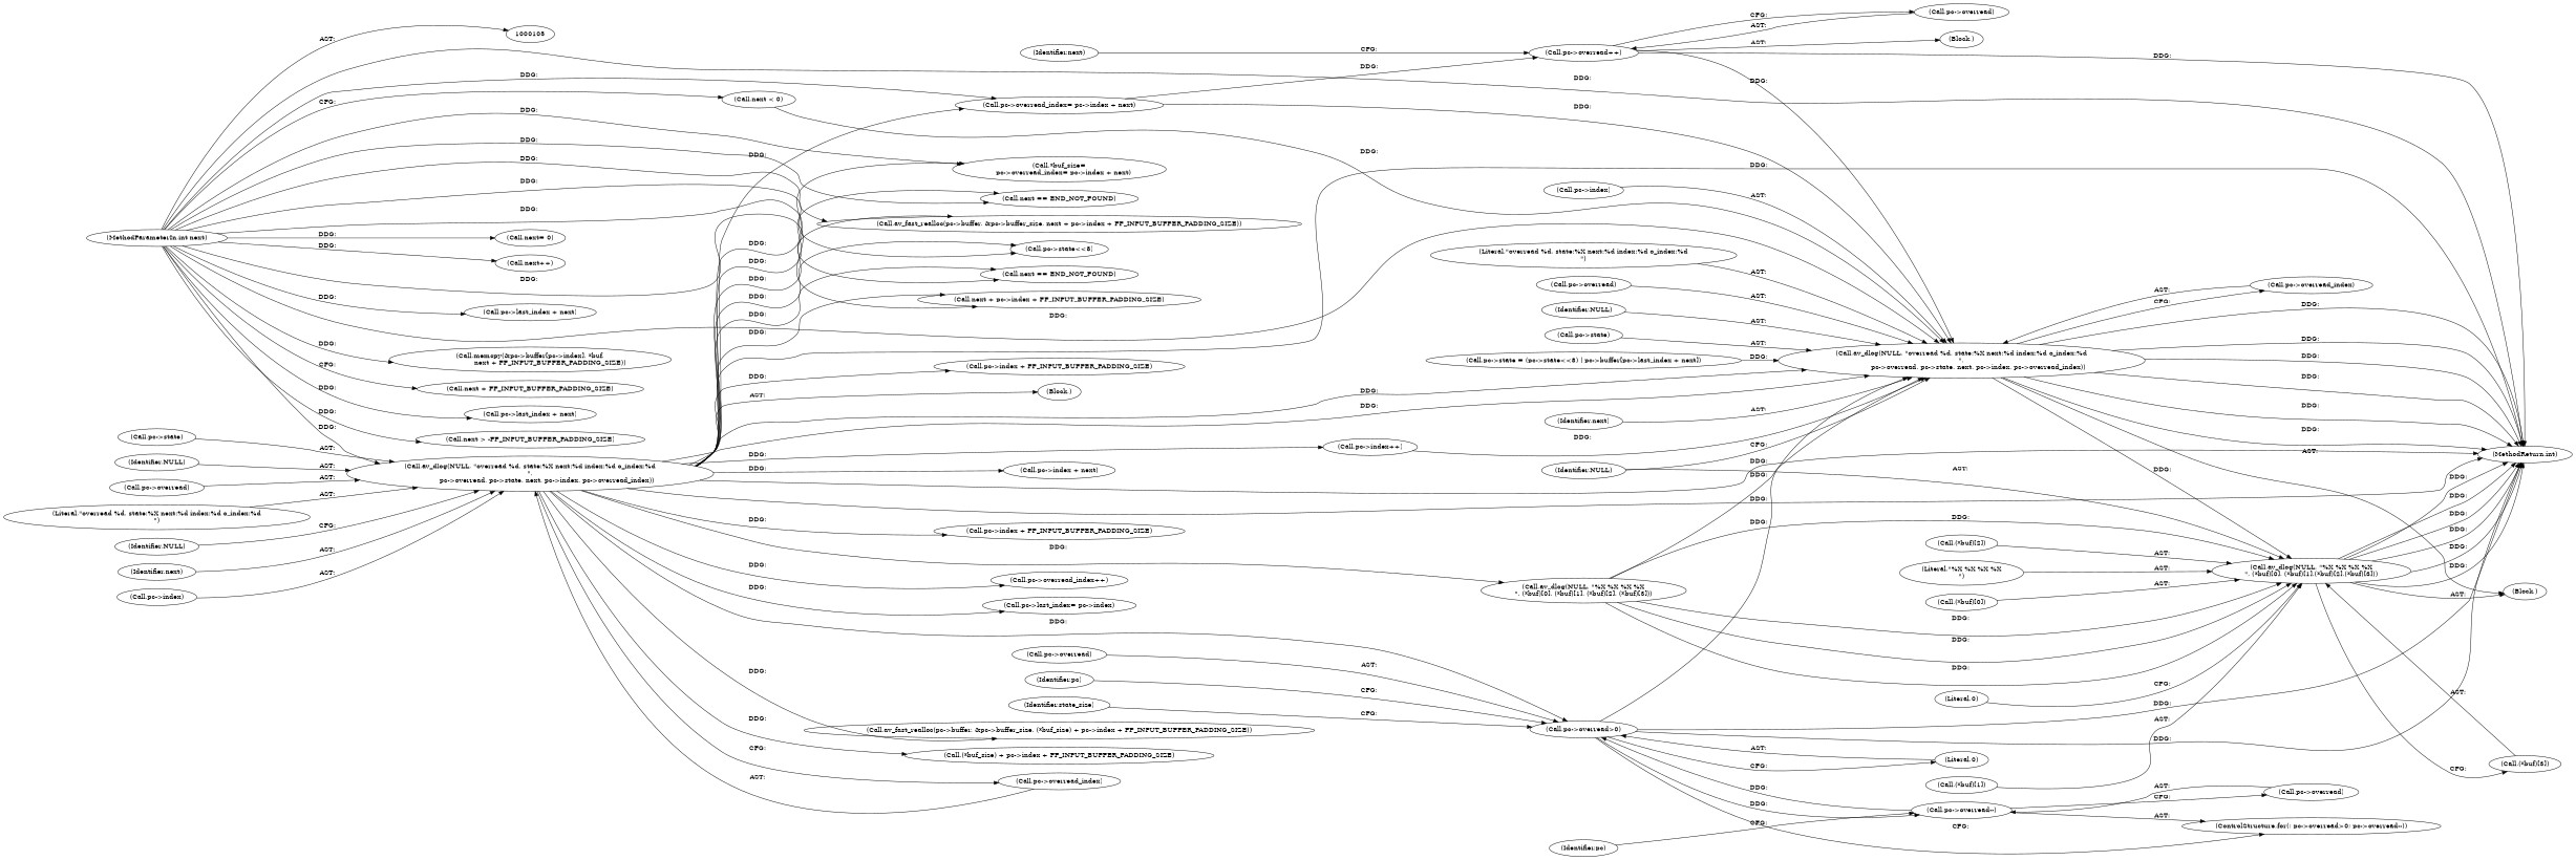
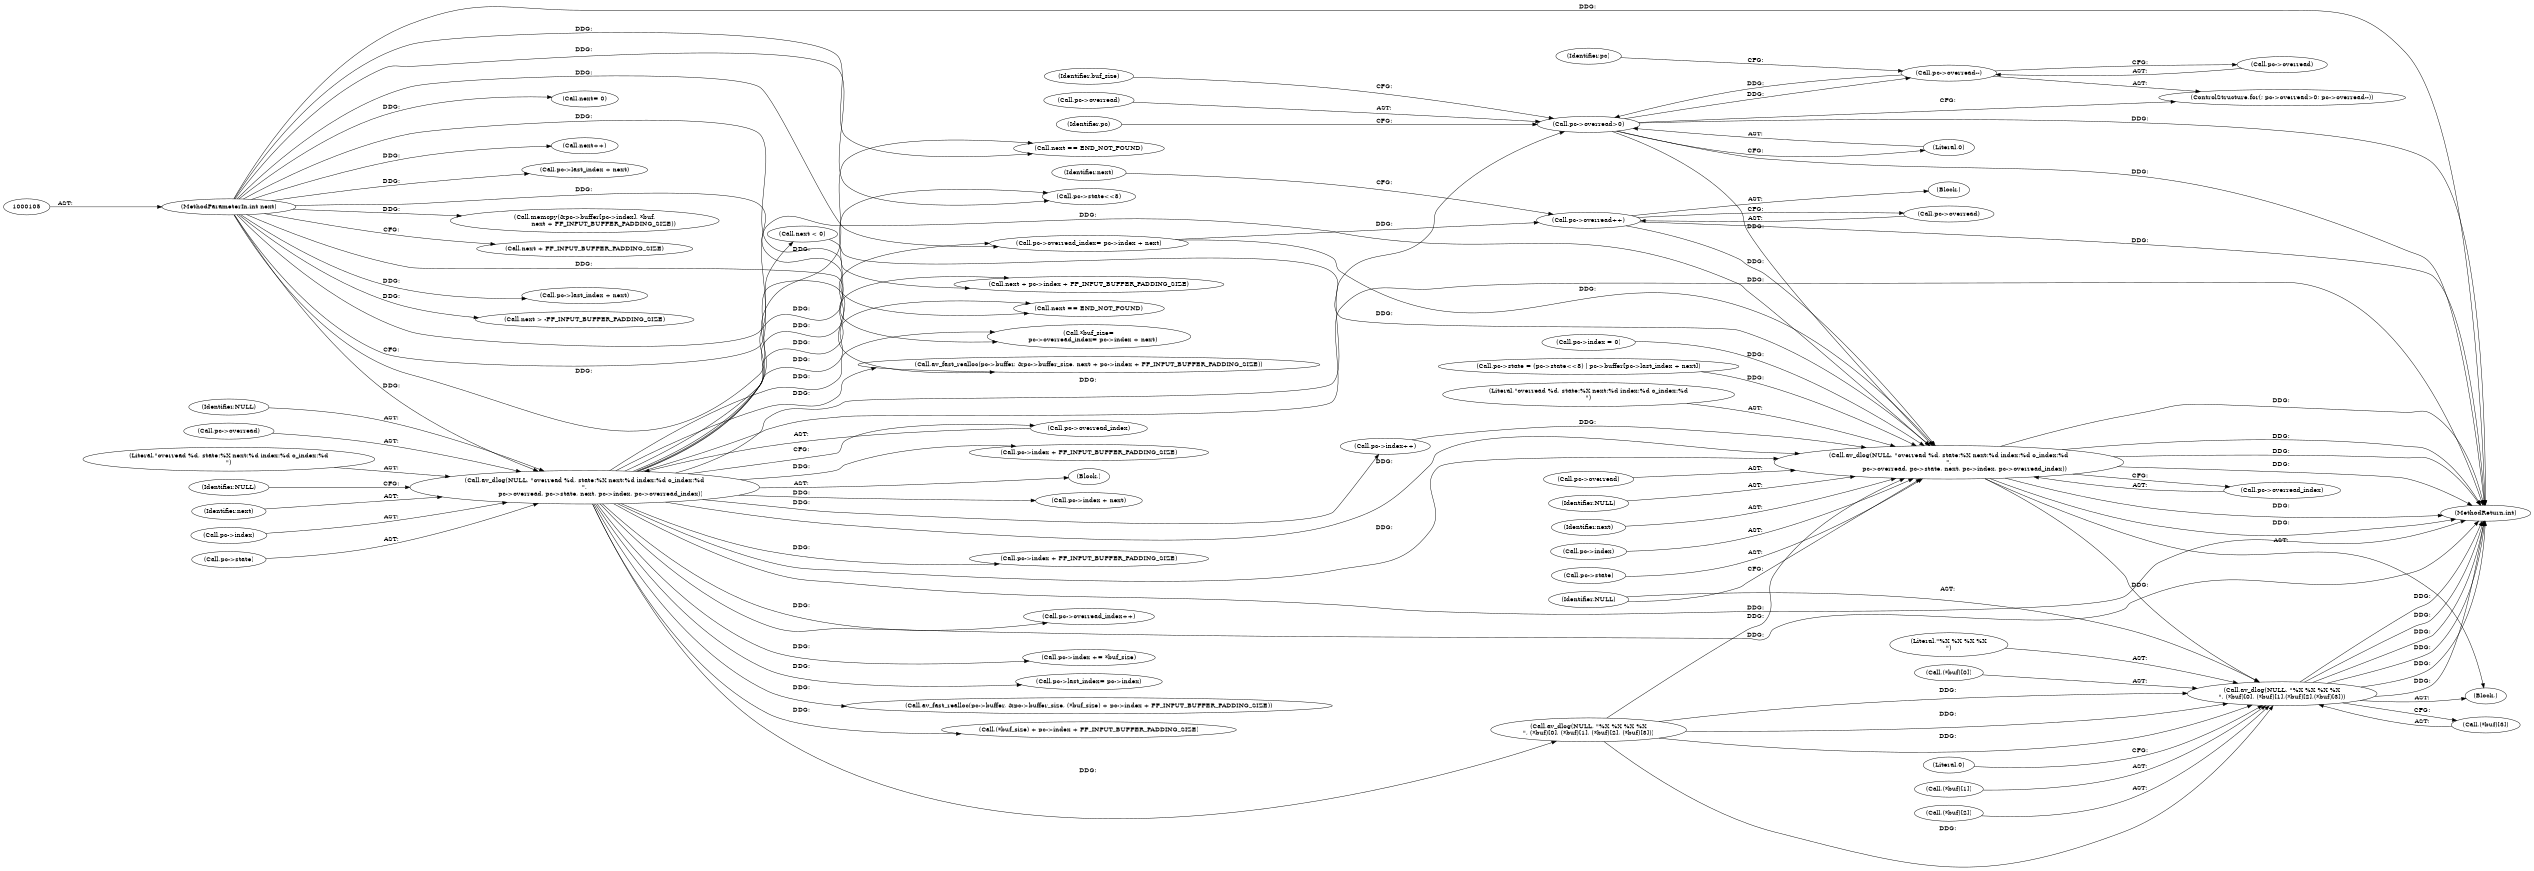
  digraph {
    rankdir=LR
    n1 [label="(Call,pc->overread>0)"]
    n2 [label="(Call,pc->overread--)"]
    n3 [label="(Call,av_dlog(NULL, \"overread %d, state:%X next:%d index:%d o_index:%d\n\",\n                pc->overread, pc->state, next, pc->index, pc->overread_index))"]
    n4 [label="(ControlStructure,for(; pc->overread>0; pc->overread--))"]
    n5 [label="(MethodReturn,int)"]
    n6 [label="(Literal,0)"]
    n7 [label="(Call,pc->overread)"]
    n8 [label="(Call,pc->overread++)"]
    n9 [label="(Block,)"]
    n10 [label="(Call,pc->overread)"]
    n11 [label="(Call,av_dlog(NULL, \"%X %X %X %X\n\", (*buf)[0], (*buf)[1],(*buf)[2],(*buf)[3]))"]
    n12 [label="(Block,)"]
    n13 [label="(Call,pc->overread_index)"]
    n14 [label="(Call,av_dlog(NULL, \"overread %d, state:%X next:%d index:%d o_index:%d\n\",\n                pc->overread, pc->state, next, pc->index, pc->overread_index))"]
    n15 [label="(Call,pc->index + FF_INPUT_BUFFER_PADDING_SIZE)"]
    n16 [label="(Call,pc->overread_index++)"]
    n17 [label="(Call,pc->overread_index= pc->index + next)"]
+   n18 [label="(Call,pc->index += *buf_size)"]
    n19 [label="(Call,pc->last_index= pc->index)"]
    n20 [label="(Call,pc->index++)"]
    n21 [label="(Call,av_fast_realloc(pc->buffer, &pc->buffer_size, (*buf_size) + pc->index + FF_INPUT_BUFFER_PADDING_SIZE))"]
    n22 [label="(Call,next == END_NOT_FOUND)"]
    n23 [label="(Call,(*buf_size) + pc->index + FF_INPUT_BUFFER_PADDING_SIZE)"]
    n24 [label="(Call,pc->overread_index)"]
    n25 [label="(Call,pc->index + FF_INPUT_BUFFER_PADDING_SIZE)"]
    n26 [label="(Call,*buf_size=\n    pc->overread_index= pc->index + next)"]
    n27 [label="(Call,av_fast_realloc(pc->buffer, &pc->buffer_size, next + pc->index + FF_INPUT_BUFFER_PADDING_SIZE))"]
    n28 [label="(Block,)"]
    n29 [label="(Call,next + pc->index + FF_INPUT_BUFFER_PADDING_SIZE)"]
    n30 [label="(Call,pc->state<<8)"]
    n31 [label="(Call,av_dlog(NULL, \"%X %X %X %X\n\", (*buf)[0], (*buf)[1], (*buf)[2], (*buf)[3]))"]
    n32 [label="(Call,next == END_NOT_FOUND)"]
    n33 [label="(Call,pc->index + next)"]
    n34 [label="(MethodParameterIn,int next)"]
    n35 [label="(Call,next= 0)"]
    n36 [label="(Call,next++)"]
    n37 [label="(Call,pc->last_index + next)"]
    n38 [label="(Call,next < 0)"]
    n39 [label="(Call,memcpy(&pc->buffer[pc->index], *buf,\n                   next + FF_INPUT_BUFFER_PADDING_SIZE))"]
    n40 [label="(Call,next + FF_INPUT_BUFFER_PADDING_SIZE)"]
    n41 [label="(Call,pc->last_index + next)"]
    n42 [label="(Call,next > -FF_INPUT_BUFFER_PADDING_SIZE)"]
    1000105
    n44 [label="(Call,(*buf)[3])"]
    n45 [label="(Literal,\"overread %d, state:%X next:%d index:%d o_index:%d\n\")"]
    n46 [label="(Call,pc->index)"]
    n47 [label="(Call,pc->overread)"]
    n48 [label="(Call,pc->state)"]
    n49 [label="(Identifier,NULL)"]
    n50 [label="(Identifier,NULL)"]
    n51 [label="(Identifier,pc)"]
    n52 [label="(Call,pc->overread)"]
    n53 [label="(Literal,\"overread %d, state:%X next:%d index:%d o_index:%d\n\")"]
    n54 [label="(Call,pc->state)"]
-   n56 [label="(Identifier,state_size)"]
+   n55 [label="(Call,pc->index = 0)"]
+   n56 [label="(Identifier,buf_size)"]
    n57 [label="(Call,pc->overread)"]
    n58 [label="(Identifier,NULL)"]
    n59 [label="(Identifier,NULL)"]
    n60 [label="(Call,(*buf)[0])"]
    n61 [label="(Identifier,next)"]
    n62 [label="(Literal,0)"]
    n63 [label="(Call,pc->state = (pc->state<<8) | pc->buffer[pc->last_index + next])"]
    n64 [label="(Identifier,pc)"]
    n65 [label="(Call,(*buf)[1])"]
    n66 [label="(Call,(*buf)[2])"]
    n67 [label="(Identifier,next)"]
    n68 [label="(Identifier,next)"]
    n69 [label="(Call,pc->index)"]
    n70 [label="(Literal,\"%X %X %X %X\n\")"]
    n1 -> n2 [label="DDG: "]
    n1 -> n3 [label="DDG: "]
    n1 -> n4 [label="CFG: "]
    n1 -> n5 [label="DDG: "]
    n1 -> n5 [label="DDG: "]
    n1 -> n6 [label="CFG: "]
    n2 -> n1 [label="DDG: "]
    n2 -> n4 [label="AST: "]
    n2 -> n7 [label="CFG: "]
    n3 -> n5 [label="DDG: "]
    n3 -> n5 [label="DDG: "]
    n3 -> n5 [label="DDG: "]
    n3 -> n5 [label="DDG: "]
    n3 -> n5 [label="DDG: "]
    n3 -> n5 [label="DDG: "]
    n3 -> n11 [label="DDG: "]
    n3 -> n12 [label="AST: "]
    n3 -> n13 [label="CFG: "]
    n6 -> n1 [label="AST: "]
    n7 -> n2 [label="AST: "]
    n8 -> n3 [label="DDG: "]
    n8 -> n5 [label="DDG: "]
    n8 -> n9 [label="AST: "]
    n8 -> n10 [label="CFG: "]
    n10 -> n8 [label="AST: "]
    n11 -> n5 [label="DDG: "]
    n11 -> n5 [label="DDG: "]
    n11 -> n5 [label="DDG: "]
    n11 -> n5 [label="DDG: "]
    n11 -> n5 [label="DDG: "]
    n11 -> n5 [label="DDG: "]
    n11 -> n12 [label="AST: "]
    n11 -> n44 [label="CFG: "]
    n13 -> n3 [label="AST: "]
    n14 -> n1 [label="DDG: "]
    n14 -> n3 [label="DDG: "]
    n14 -> n3 [label="DDG: "]
    n14 -> n5 [label="DDG: "]
    n14 -> n5 [label="DDG: "]
    n14 -> n5 [label="DDG: "]
    n14 -> n15 [label="DDG: "]
    n14 -> n16 [label="DDG: "]
    n14 -> n17 [label="DDG: "]
+   n14 -> n18 [label="DDG: "]
    n14 -> n19 [label="DDG: "]
    n14 -> n20 [label="DDG: "]
    n14 -> n21 [label="DDG: "]
    n14 -> n22 [label="DDG: "]
    n14 -> n23 [label="DDG: "]
    n14 -> n24 [label="CFG: "]
    n14 -> n25 [label="DDG: "]
    n14 -> n26 [label="DDG: "]
    n14 -> n27 [label="DDG: "]
    n14 -> n28 [label="AST: "]
    n14 -> n29 [label="DDG: "]
    n14 -> n30 [label="DDG: "]
    n14 -> n31 [label="DDG: "]
    n14 -> n32 [label="DDG: "]
    n14 -> n33 [label="DDG: "]
    n17 -> n3 [label="DDG: "]
    n17 -> n8 [label="DDG: "]
    n20 -> n3 [label="DDG: "]
    n24 -> n14 [label="AST: "]
    n31 -> n3 [label="DDG: "]
    n31 -> n11 [label="DDG: "]
    n31 -> n11 [label="DDG: "]
    n31 -> n11 [label="DDG: "]
    n31 -> n11 [label="DDG: "]
    n34 -> n3 [label="DDG: "]
    n34 -> n5 [label="DDG: "]
    n34 -> n14 [label="DDG: "]
    n34 -> n17 [label="DDG: "]
    n34 -> n22 [label="DDG: "]
    n34 -> n26 [label="DDG: "]
    n34 -> n27 [label="DDG: "]
    n34 -> n29 [label="DDG: "]
    n34 -> n30 [label="DDG: "]
    n34 -> n32 [label="DDG: "]
    n34 -> n35 [label="DDG: "]
    n34 -> n36 [label="DDG: "]
    n34 -> n37 [label="DDG: "]
    n34 -> n38 [label="CFG: "]
    n34 -> n39 [label="DDG: "]
    n34 -> n40 [label="CFG: "]
    n34 -> n41 [label="DDG: "]
    n34 -> n42 [label="DDG: "]
-   n34 -> 1000105 [label="AST: "]
+   1000105 -> n34 [label="AST: "]
    n38 -> n3 [label="DDG: "]
    n44 -> n11 [label="AST: "]
    n45 -> n3 [label="AST: "]
    n46 -> n14 [label="AST: "]
    n47 -> n3 [label="AST: "]
    n48 -> n14 [label="AST: "]
    n49 -> n3 [label="AST: "]
    n50 -> n14 [label="AST: "]
    n51 -> n1 [label="CFG: "]
    n52 -> n14 [label="AST: "]
    n53 -> n14 [label="AST: "]
    n54 -> n3 [label="AST: "]
+   n55 -> n3 [label="DDG: "]
    n56 -> n1 [label="CFG: "]
    n57 -> n1 [label="AST: "]
    n58 -> n14 [label="CFG: "]
    n59 -> n3 [label="CFG: "]
    n59 -> n11 [label="AST: "]
    n60 -> n11 [label="AST: "]
    n61 -> n14 [label="AST: "]
    n62 -> n11 [label="CFG: "]
    n63 -> n3 [label="DDG: "]
    n64 -> n2 [label="CFG: "]
    n65 -> n11 [label="AST: "]
    n66 -> n11 [label="AST: "]
    n67 -> n8 [label="CFG: "]
    n68 -> n3 [label="AST: "]
    n69 -> n3 [label="AST: "]
    n70 -> n11 [label="AST: "]
  }
